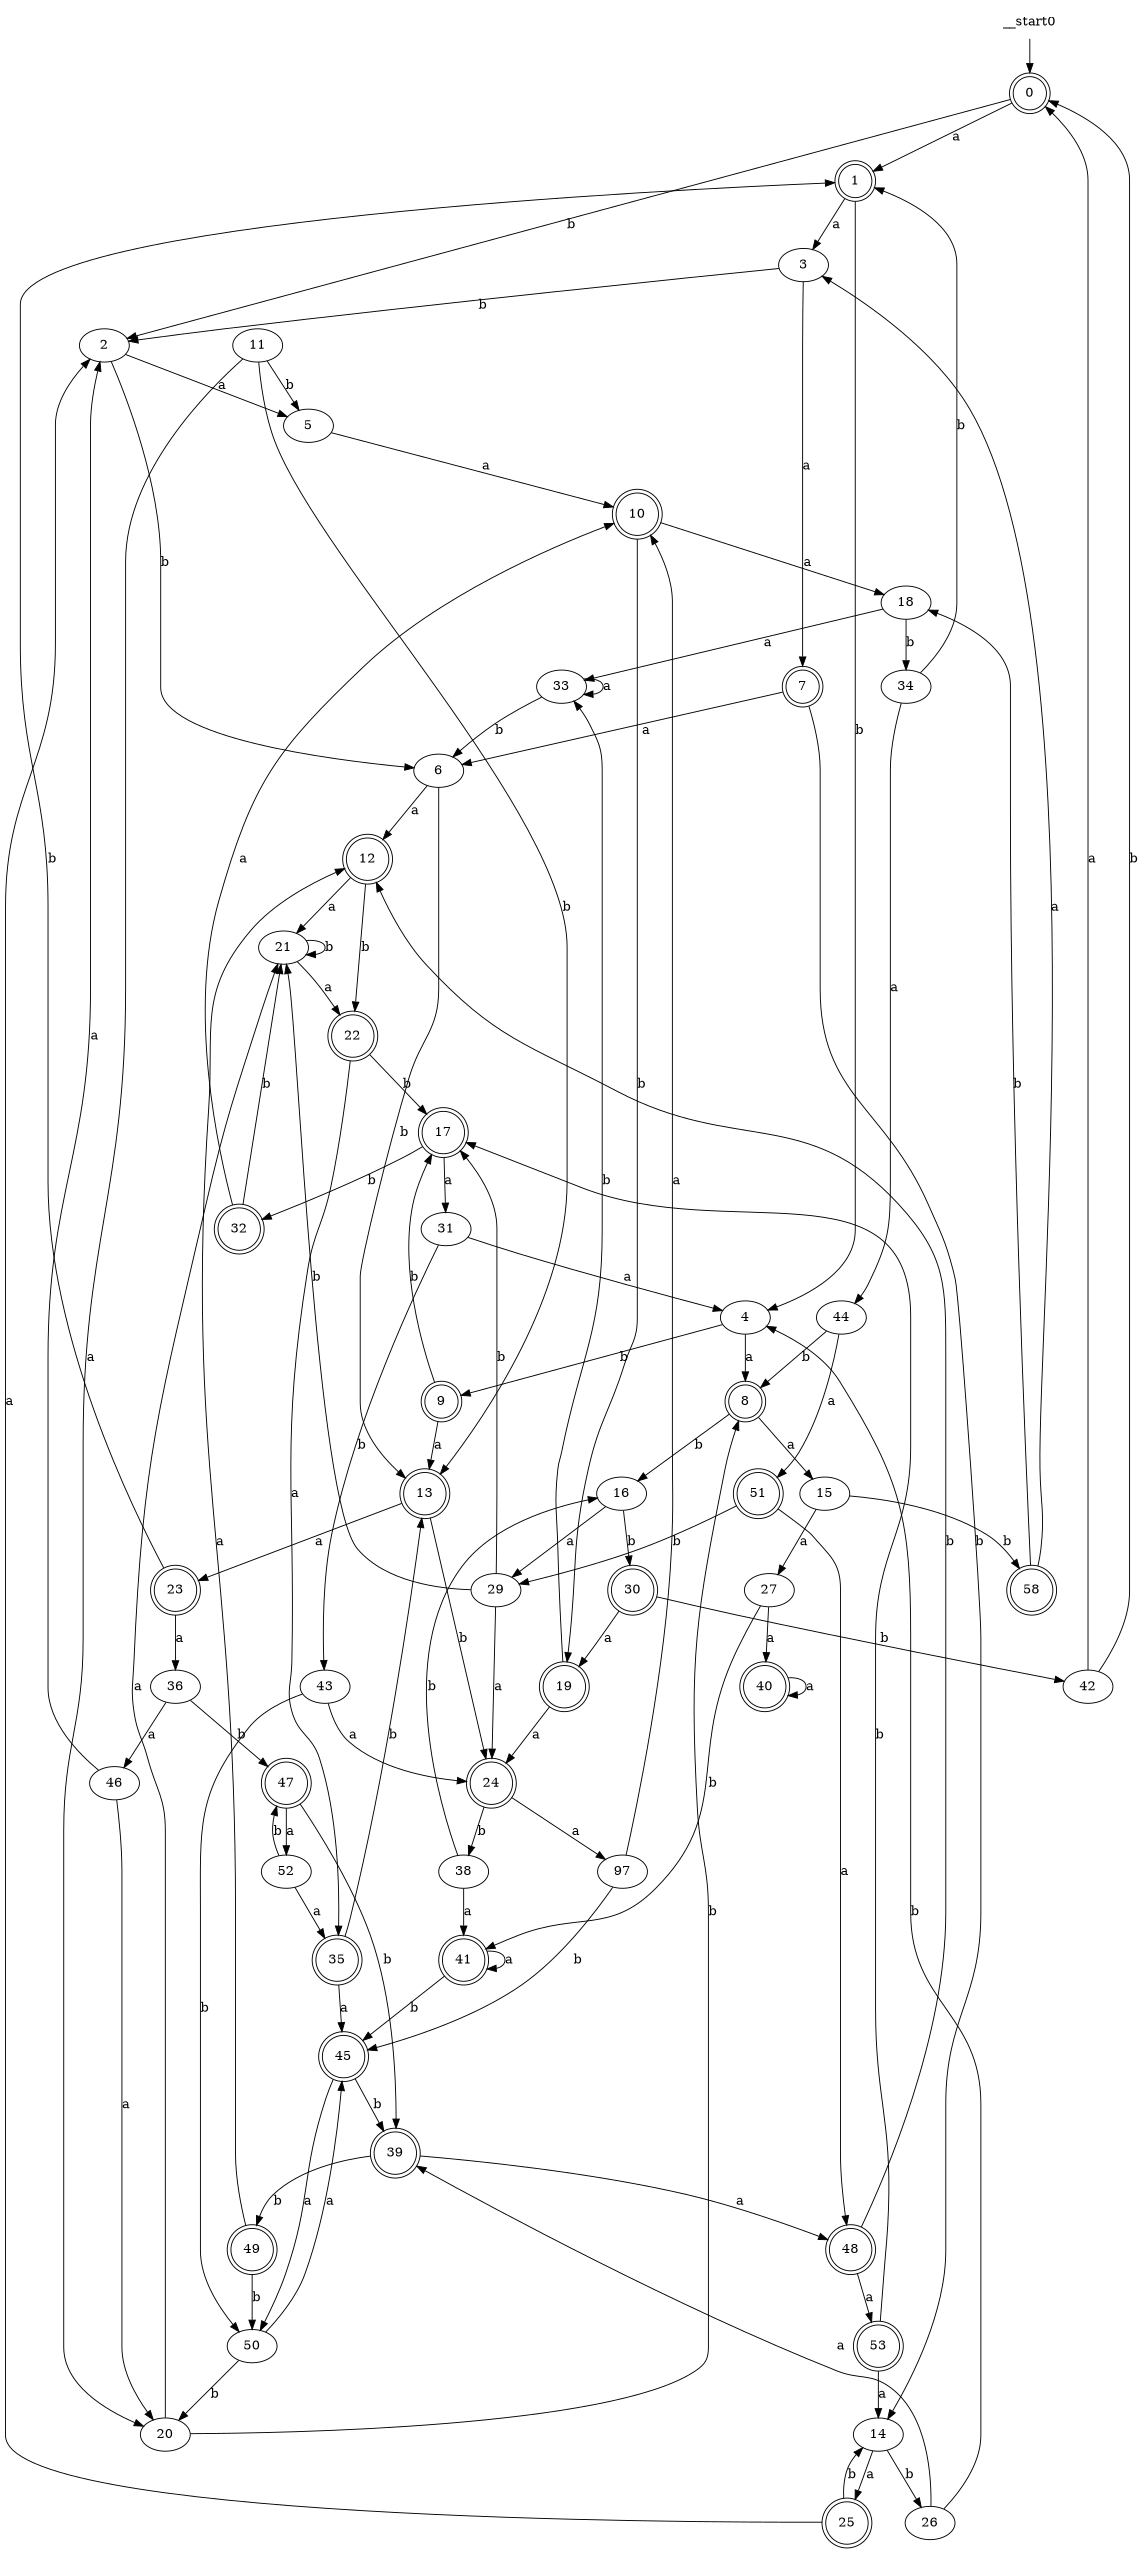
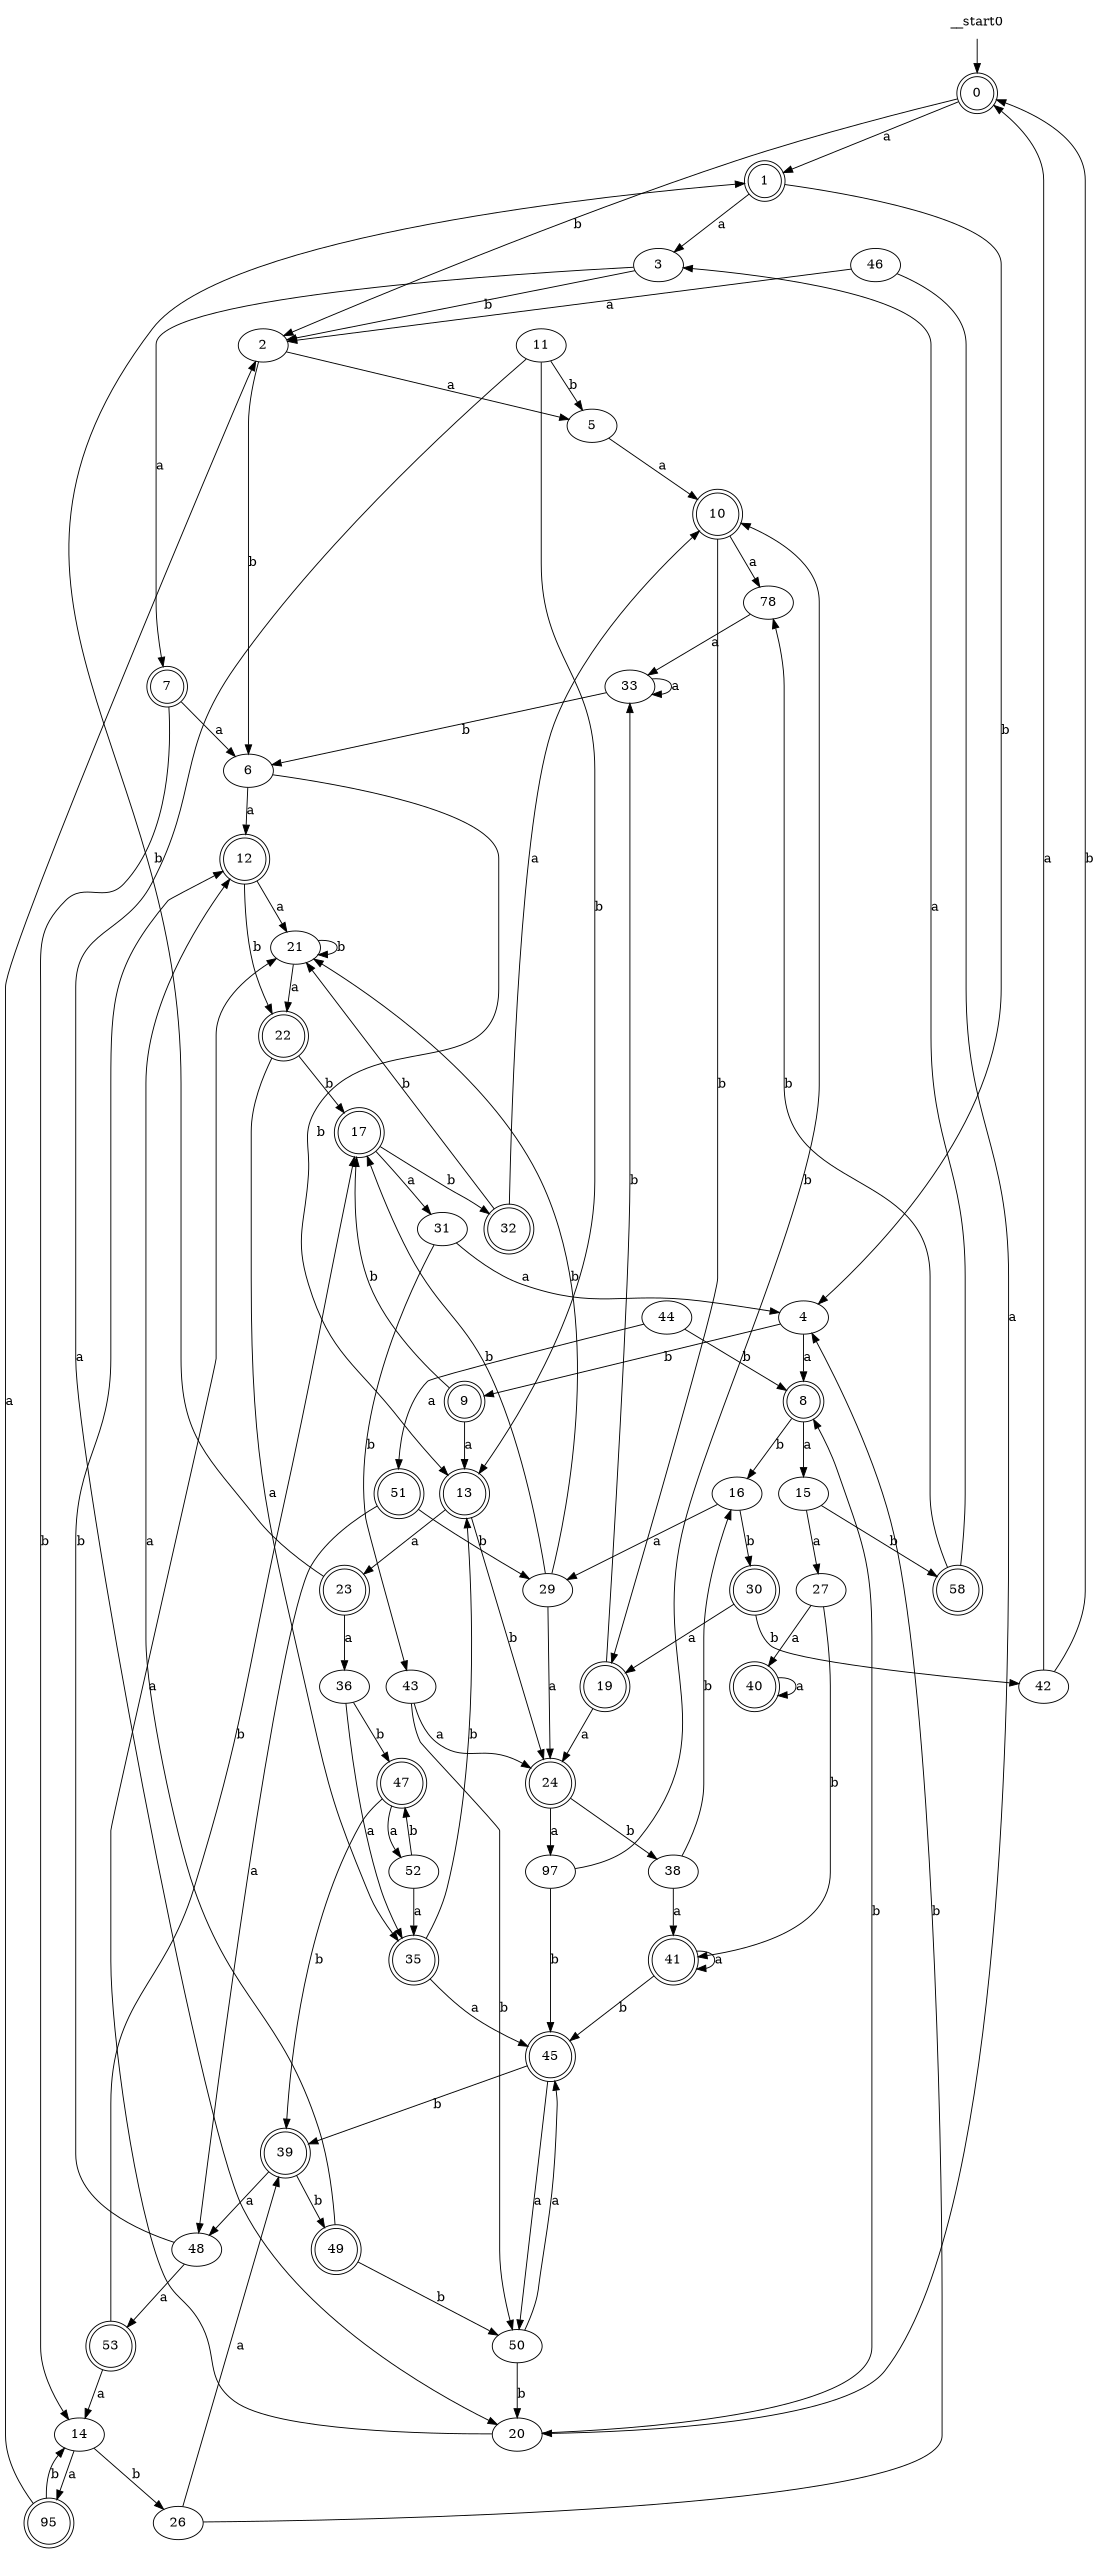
  digraph {
    __start0 [shape=none]
    0 [shape=doublecircle]
    1 [shape=doublecircle]
    2
    3
    4
    5
    6
    7 [shape=doublecircle]
    8 [shape=doublecircle]
    9 [shape=doublecircle]
    10 [shape=doublecircle]
    12 [shape=doublecircle]
    13 [shape=doublecircle]
    14
    15
    16
    17 [shape=doublecircle]
-   18
+   18 [label=78]
    19 [shape=doublecircle]
    11
    20
    21
    22 [shape=doublecircle]
    23 [shape=doublecircle]
    24 [shape=doublecircle]
-   25 [shape=doublecircle]
+   25 [shape=doublecircle label=95]
    26
    27
    n30 [label=58 shape=doublecircle]
    29
    30 [shape=doublecircle]
    31
    32 [shape=doublecircle]
    33
-   34
    35 [shape=doublecircle]
    36
    n39 [label=97]
    38
    39 [shape=doublecircle]
    40 [shape=doublecircle]
    41 [shape=doublecircle]
    42 [shape=ellipse]
    43
    44
    45 [shape=doublecircle]
    46
    47 [shape=doublecircle]
-   48 [shape=doublecircle]
+   48
    49 [shape=doublecircle]
    50
    51 [shape=doublecircle]
    52
    53 [shape=doublecircle]
    __start0 -> 0
    0 -> 1 [label=a]
    0 -> 2 [label=b]
    1 -> 3 [label=a]
    1 -> 4 [label=b]
    2 -> 5 [label=a]
    2 -> 6 [label=b]
    3 -> 2 [label=b]
    3 -> 7 [label=a]
    4 -> 8 [label=a]
    4 -> 9 [label=b]
    5 -> 10 [label=a]
    6 -> 12 [label=a]
    6 -> 13 [label=b]
    7 -> 6 [label=a]
    7 -> 14 [label=b]
    8 -> 15 [label=a]
    8 -> 16 [label=b]
    9 -> 13 [label=a]
    9 -> 17 [label=b]
    10 -> 18 [label=a]
    10 -> 19 [label=b]
    12 -> 21 [label=a]
    12 -> 22 [label=b]
    13 -> 23 [label=a]
    13 -> 24 [label=b]
    14 -> 25 [label=a]
    14 -> 26 [label=b]
    15 -> 27 [label=a]
    15 -> n30 [label=b]
    16 -> 29 [label=a]
    16 -> 30 [label=b]
    17 -> 31 [label=a]
    17 -> 32 [label=b]
    18 -> 33 [label=a]
-   18 -> 34 [label=b]
    19 -> 24 [label=a]
    19 -> 33 [label=b]
    11 -> 5 [label=b]
    11 -> 13 [label=b]
    11 -> 20 [label=a]
    20 -> 8 [label=b]
    20 -> 21 [label=a]
    21 -> 21 [label=b]
    21 -> 22 [label=a]
    22 -> 17 [label=b]
    22 -> 35 [label=a]
    23 -> 1 [label=b]
    23 -> 36 [label=a]
    24 -> n39 [label=a]
    24 -> 38 [label=b]
    25 -> 2 [label=a]
    25 -> 14 [label=b]
    26 -> 4 [label=b]
    26 -> 39 [label=a]
    27 -> 40 [label=a]
    27 -> 41 [label=b]
    n30 -> 3 [label=a]
    n30 -> 18 [label=b]
    29 -> 17 [label=b]
    29 -> 21 [label=b]
    29 -> 24 [label=a]
    30 -> 19 [label=a]
    30 -> 42 [label=b]
    31 -> 4 [label=a]
    31 -> 43 [label=b]
    32 -> 10 [label=a]
    32 -> 21 [label=b]
    33 -> 6 [label=b]
    33 -> 33 [label=a]
-   34 -> 1 [label=b]
-   34 -> 44 [label=a]
    35 -> 13 [label=b]
    35 -> 45 [label=a]
-   36 -> 46 [label=a]
+   36 -> 35 [label=a]
    36 -> 47 [label=b]
-   n39 -> 10 [label=a]
+   n39 -> 10 [label=b]
    n39 -> 45 [label=b]
    38 -> 16 [label=b]
    38 -> 41 [label=a]
    39 -> 48 [label=a]
    39 -> 49 [label=b]
    40 -> 40 [label=a]
    41 -> 41 [label=a]
    41 -> 45 [label=b]
    42 -> 0 [label=a]
    42 -> 0 [label=b]
    43 -> 24 [label=a]
    43 -> 50 [label=b]
    44 -> 8 [label=b]
    44 -> 51 [label=a]
    45 -> 39 [label=b]
    45 -> 50 [label=a]
    46 -> 2 [label=a]
    46 -> 20 [label=a]
    47 -> 39 [label=b]
    47 -> 52 [label=a]
    48 -> 12 [label=b]
    48 -> 53 [label=a]
    49 -> 12 [label=a]
    49 -> 50 [label=b]
    50 -> 20 [label=b]
    50 -> 45 [label=a]
    51 -> 29 [label=b]
    51 -> 48 [label=a]
    52 -> 35 [label=a]
    52 -> 47 [label=b]
    53 -> 14 [label=a]
    53 -> 17 [label=b]
  }
